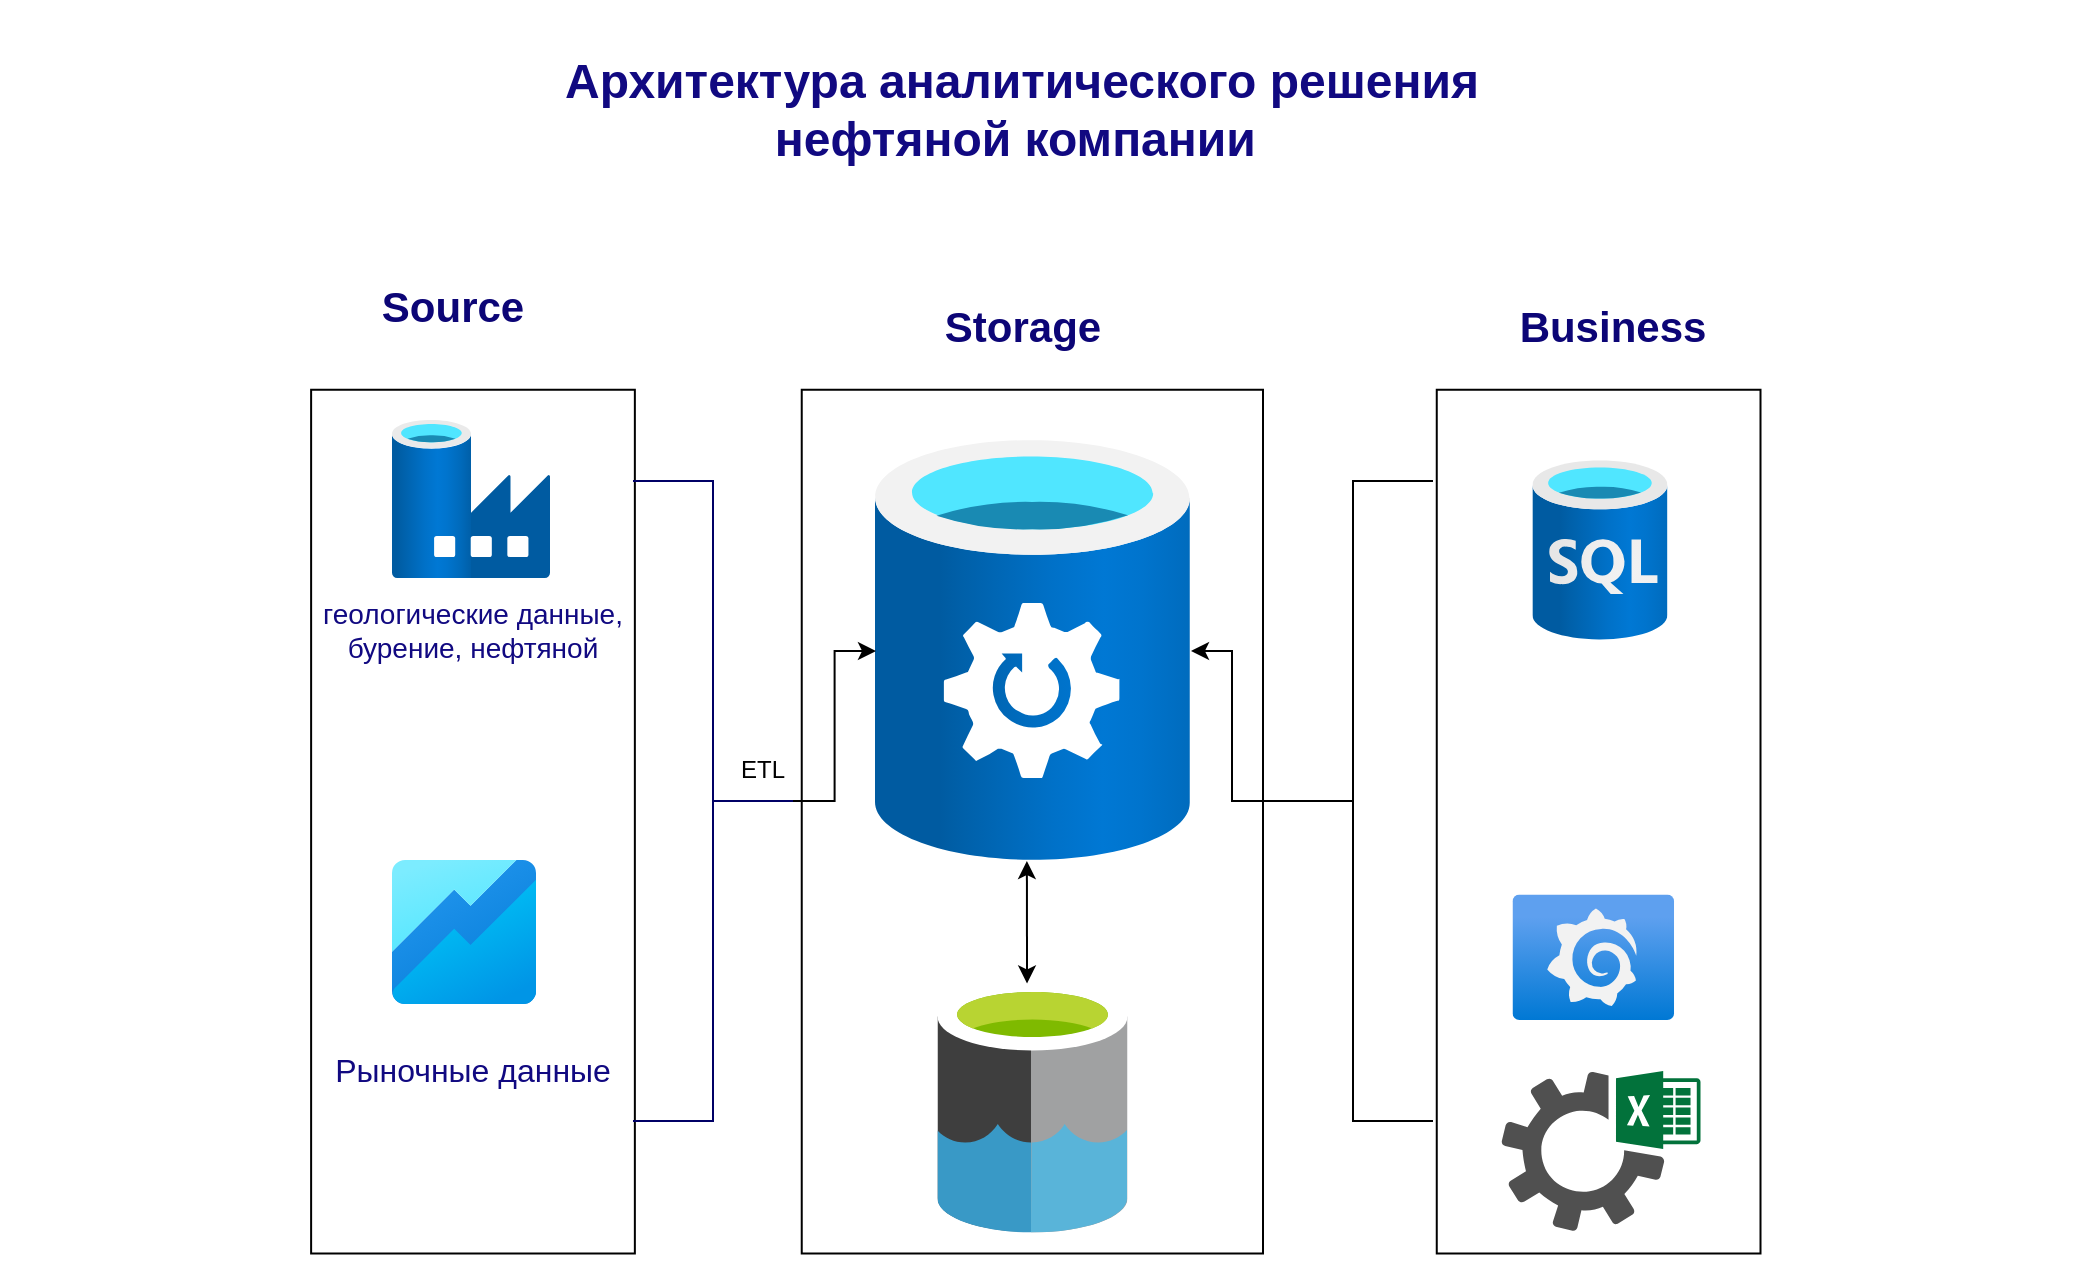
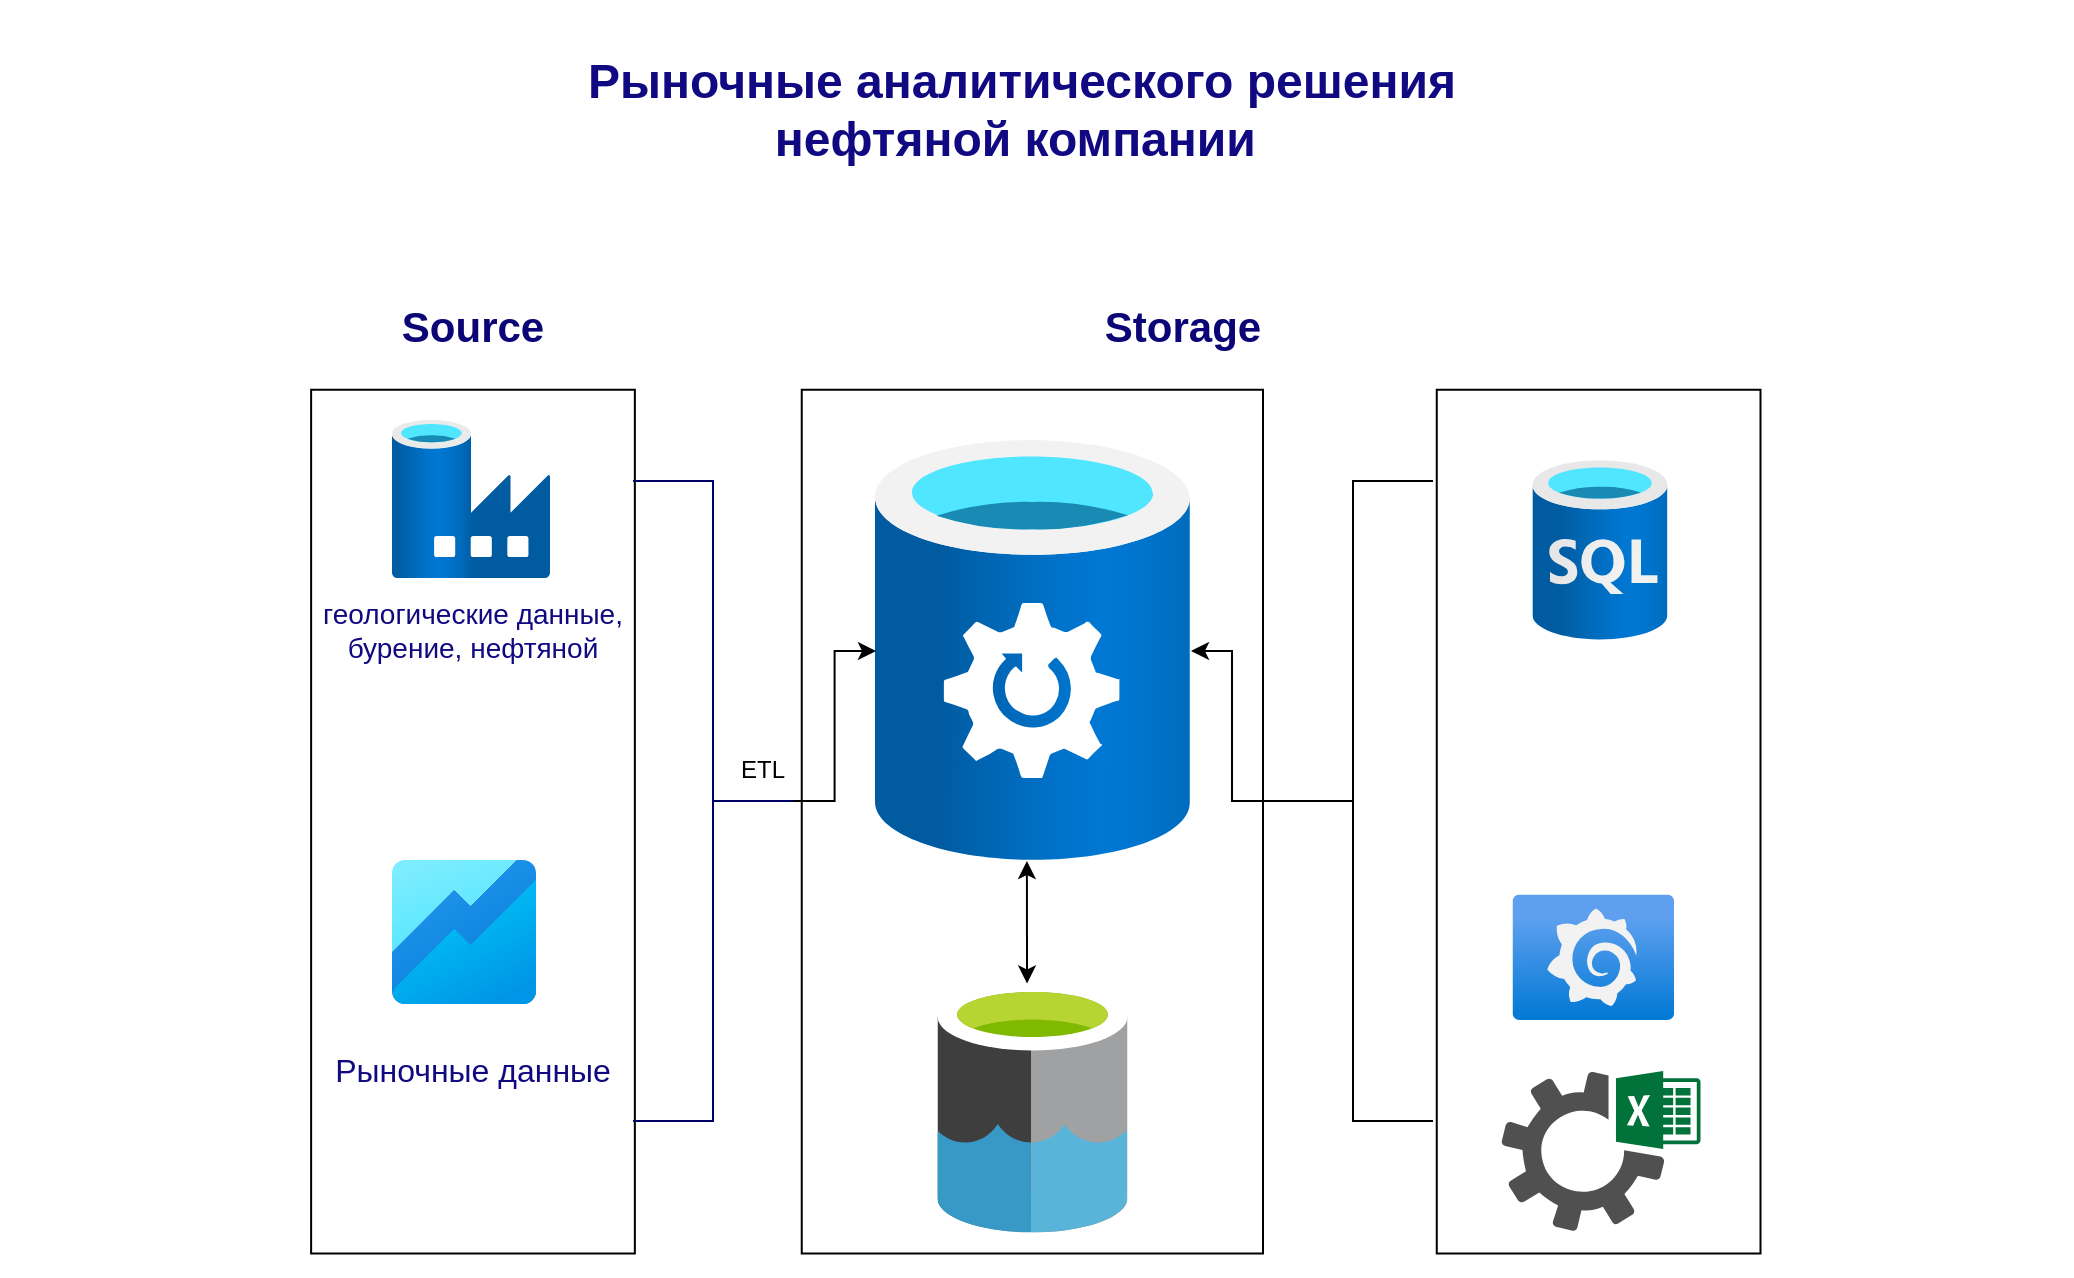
  <mxCell id="0" />
  <mxCell id="1" parent="0" />
  <mxCell id="2" value="" style="verticalLabelPosition=bottom;verticalAlign=top;html=1;shape=mxgraph.basic.rect;fillColor2=none;strokeWidth=1;size=20;indent=5;fillColor=none;rotation=90;" vertex="1" parent="1"><mxGeometry x="299.75" y="295" width="431.88" height="230.63" as="geometry" /></mxCell>
  <mxCell id="3" value="" style="verticalLabelPosition=bottom;verticalAlign=top;html=1;shape=mxgraph.basic.rect;fillColor2=none;strokeWidth=1;size=20;indent=5;fillColor=none;rotation=90;" vertex="1" parent="1"><mxGeometry x="20.06" y="329.38" width="431.88" height="161.87" as="geometry" /></mxCell>
- <mxCell id="4" value="&lt;font&gt;Source&lt;/font&gt;" style="text;html=1;align=center;verticalAlign=middle;resizable=0;points=[];autosize=1;strokeColor=none;fillColor=none;fontStyle=1;fontColor=light-dark(#0c0576, #ededed);fontSize=21;" vertex="1" parent="1"><mxGeometry x="181" y="133" width="90" height="40" as="geometry" /></mxCell>
- <mxCell id="5" value="&lt;span style=&quot;text-wrap: wrap;&quot;&gt;Storage&lt;/span&gt;" style="text;html=1;align=center;verticalAlign=middle;resizable=0;points=[];autosize=1;strokeColor=none;fillColor=none;fontStyle=1;fontColor=light-dark(#0c0576, #ededed);fontSize=21;" vertex="1" parent="1"><mxGeometry x="461" y="143" width="100" height="40" as="geometry" /></mxCell>
- <mxCell id="6" value="&lt;span style=&quot;text-wrap: wrap;&quot;&gt;Business&lt;/span&gt;" style="text;html=1;align=center;verticalAlign=middle;resizable=0;points=[];autosize=1;strokeColor=none;fillColor=none;fontStyle=1;fontColor=light-dark(#0c0576, #ededed);fontSize=21;" vertex="1" parent="1"><mxGeometry x="751" y="143" width="110" height="40" as="geometry" /></mxCell>
- <mxCell id="7" value="&lt;h1 style=&quot;margin-top: 0px;&quot;&gt;Архитектура аналитического решения нефтяной компании&amp;nbsp;&lt;/h1&gt;" style="text;html=1;whiteSpace=wrap;overflow=hidden;rounded=0;align=center;fontColor=light-dark(#110981, #ededed);" vertex="1" parent="1"><mxGeometry x="276" y="20" width="470" height="70" as="geometry" /></mxCell>
+ <mxCell id="4" value="&lt;font&gt;Source&lt;/font&gt;" style="text;html=1;align=center;verticalAlign=middle;resizable=0;points=[];autosize=1;strokeColor=none;fillColor=none;fontStyle=1;fontColor=light-dark(#0c0576, #ededed);fontSize=21;" vertex="1" parent="1"><mxGeometry x="191" y="143" width="90" height="40" as="geometry" /></mxCell>
+ <mxCell id="5" value="&lt;span style=&quot;text-wrap: wrap;&quot;&gt;Storage&lt;/span&gt;" style="text;html=1;align=center;verticalAlign=middle;resizable=0;points=[];autosize=1;strokeColor=none;fillColor=none;fontStyle=1;fontColor=light-dark(#0c0576, #ededed);fontSize=21;" vertex="1" parent="1"><mxGeometry x="541" y="143" width="100" height="40" as="geometry" /></mxCell>
+ <mxCell id="7" value="&lt;h1 style=&quot;margin-top: 0px;&quot;&gt;Рыночные аналитического решения нефтяной компании&amp;nbsp;&lt;/h1&gt;" style="text;html=1;whiteSpace=wrap;overflow=hidden;rounded=0;align=center;fontColor=light-dark(#110981, #ededed);" vertex="1" parent="1"><mxGeometry x="276" y="20" width="470" height="70" as="geometry" /></mxCell>
  <mxCell id="8" value="" style="image;aspect=fixed;html=1;points=[];align=center;fontSize=12;image=img/lib/azure2/storage/StorSimple_Data_Managers.svg;" vertex="1" parent="1"><mxGeometry x="437.5" y="220" width="157.5" height="210" as="geometry" /></mxCell>
  <mxCell id="9" value="" style="image;aspect=fixed;html=1;points=[];align=center;fontSize=12;image=img/lib/azure2/preview/Time_Series_Data_Sets.svg;" vertex="1" parent="1"><mxGeometry x="766.22" y="230" width="67.5" height="90" as="geometry" /></mxCell>
  <mxCell id="10" value="" style="image;aspect=fixed;html=1;points=[];align=center;fontSize=12;image=img/lib/azure2/power_platform/PowerBI.svg;" vertex="1" parent="1"><mxGeometry x="766.22" y="340" width="60" height="80" as="geometry" /></mxCell>
  <mxCell id="11" value="" style="image;aspect=fixed;html=1;points=[];align=center;fontSize=12;image=img/lib/azure2/databases/Data_Factory.svg;" vertex="1" parent="1"><mxGeometry x="196" y="210" width="79" height="79" as="geometry" /></mxCell>
  <mxCell id="12" value="" style="image;aspect=fixed;html=1;points=[];align=center;fontSize=12;image=img/lib/azure2/preview/Azure_Workbooks.svg;" vertex="1" parent="1"><mxGeometry x="196" y="430" width="72" height="72" as="geometry" /></mxCell>
  <mxCell id="13" value="" style="image;aspect=fixed;html=1;points=[];align=center;fontSize=12;image=img/lib/azure2/other/Grafana.svg;" vertex="1" parent="1"><mxGeometry x="756.22" y="447.2" width="80.88" height="62.8" as="geometry" /></mxCell>
  <mxCell id="14" value="" style="sketch=0;pointerEvents=1;shadow=0;dashed=0;html=1;strokeColor=none;fillColor=#505050;labelPosition=center;verticalLabelPosition=bottom;verticalAlign=top;outlineConnect=0;align=center;shape=mxgraph.office.services.excel_services;" vertex="1" parent="1"><mxGeometry x="750.19" y="535" width="99.56" height="80" as="geometry" /></mxCell>
  <mxCell id="15" value="" style="verticalLabelPosition=bottom;verticalAlign=top;html=1;shape=mxgraph.basic.rect;fillColor2=none;strokeWidth=1;size=20;indent=5;fillColor=none;rotation=90;" vertex="1" parent="1"><mxGeometry x="582.88" y="329.38" width="431.88" height="161.87" as="geometry" /></mxCell>
  <mxCell id="16" value="" style="image;sketch=0;aspect=fixed;html=1;points=[];align=center;fontSize=12;image=img/lib/mscae/Data_Lake.svg;" vertex="1" parent="1"><mxGeometry x="468.75" y="491.25" width="95" height="125" as="geometry" /></mxCell>
  <mxCell id="17" value="геологические данные,&lt;div&gt;бурение, нефтяной&lt;/div&gt;" style="text;html=1;align=center;verticalAlign=middle;resizable=0;points=[];autosize=1;strokeColor=none;fillColor=none;strokeWidth=2;fontSize=14;fontStyle=0;fontColor=light-dark(#110981, #ededed);" vertex="1" parent="1"><mxGeometry x="151" y="290" width="170" height="50" as="geometry" /></mxCell>
  <mxCell id="18" value="Рыночные данные" style="text;html=1;align=center;verticalAlign=middle;resizable=0;points=[];autosize=1;strokeColor=none;fillColor=none;strokeWidth=2;fontSize=16;fontStyle=0;fontColor=light-dark(#110981, #ededed);" vertex="1" parent="1"><mxGeometry x="156" y="520" width="160" height="30" as="geometry" /></mxCell>
  <mxCell id="19" value="" style="edgeStyle=orthogonalEdgeStyle;rounded=0;orthogonalLoop=1;jettySize=auto;html=1;" edge="1" parent="1" source="20" target="8"><mxGeometry relative="1" as="geometry" /></mxCell>
  <mxCell id="20" value="" style="strokeWidth=1;html=1;shape=mxgraph.flowchart.annotation_2;align=left;labelPosition=right;pointerEvents=1;rotation=-180;fontColor=light-dark(#0c0576, #ededed);labelBorderColor=light-dark(#050363, #ededed);fontSize=10;strokeColor=#000066;" vertex="1" parent="1"><mxGeometry x="316" y="240" width="80" height="320" as="geometry" /></mxCell>
  <mxCell id="21" value="ETL" style="text;html=1;align=center;verticalAlign=middle;resizable=0;points=[];autosize=1;strokeColor=none;fillColor=none;" vertex="1" parent="1"><mxGeometry x="356" y="370" width="50" height="30" as="geometry" /></mxCell>
  <mxCell id="22" value="" style="edgeStyle=orthogonalEdgeStyle;rounded=0;orthogonalLoop=1;jettySize=auto;html=1;" edge="1" parent="1" source="23" target="8"><mxGeometry relative="1" as="geometry" /></mxCell>
  <mxCell id="23" value="" style="strokeWidth=1;html=1;shape=mxgraph.flowchart.annotation_2;align=left;labelPosition=right;pointerEvents=1;" vertex="1" parent="1"><mxGeometry x="636" y="240" width="80" height="320" as="geometry" /></mxCell>
  <mxCell id="24" value="" style="endArrow=classic;startArrow=classic;html=1;rounded=0;exitX=0.466;exitY=0;exitDx=0;exitDy=0;exitPerimeter=0;entryX=0.479;entryY=1;entryDx=0;entryDy=0;entryPerimeter=0;" edge="1" parent="1" source="16" target="8"><mxGeometry width="50" height="50" relative="1" as="geometry"><mxPoint x="606" y="440" as="sourcePoint" /><mxPoint x="656" y="390" as="targetPoint" /><Array as="points" /></mxGeometry></mxCell>
